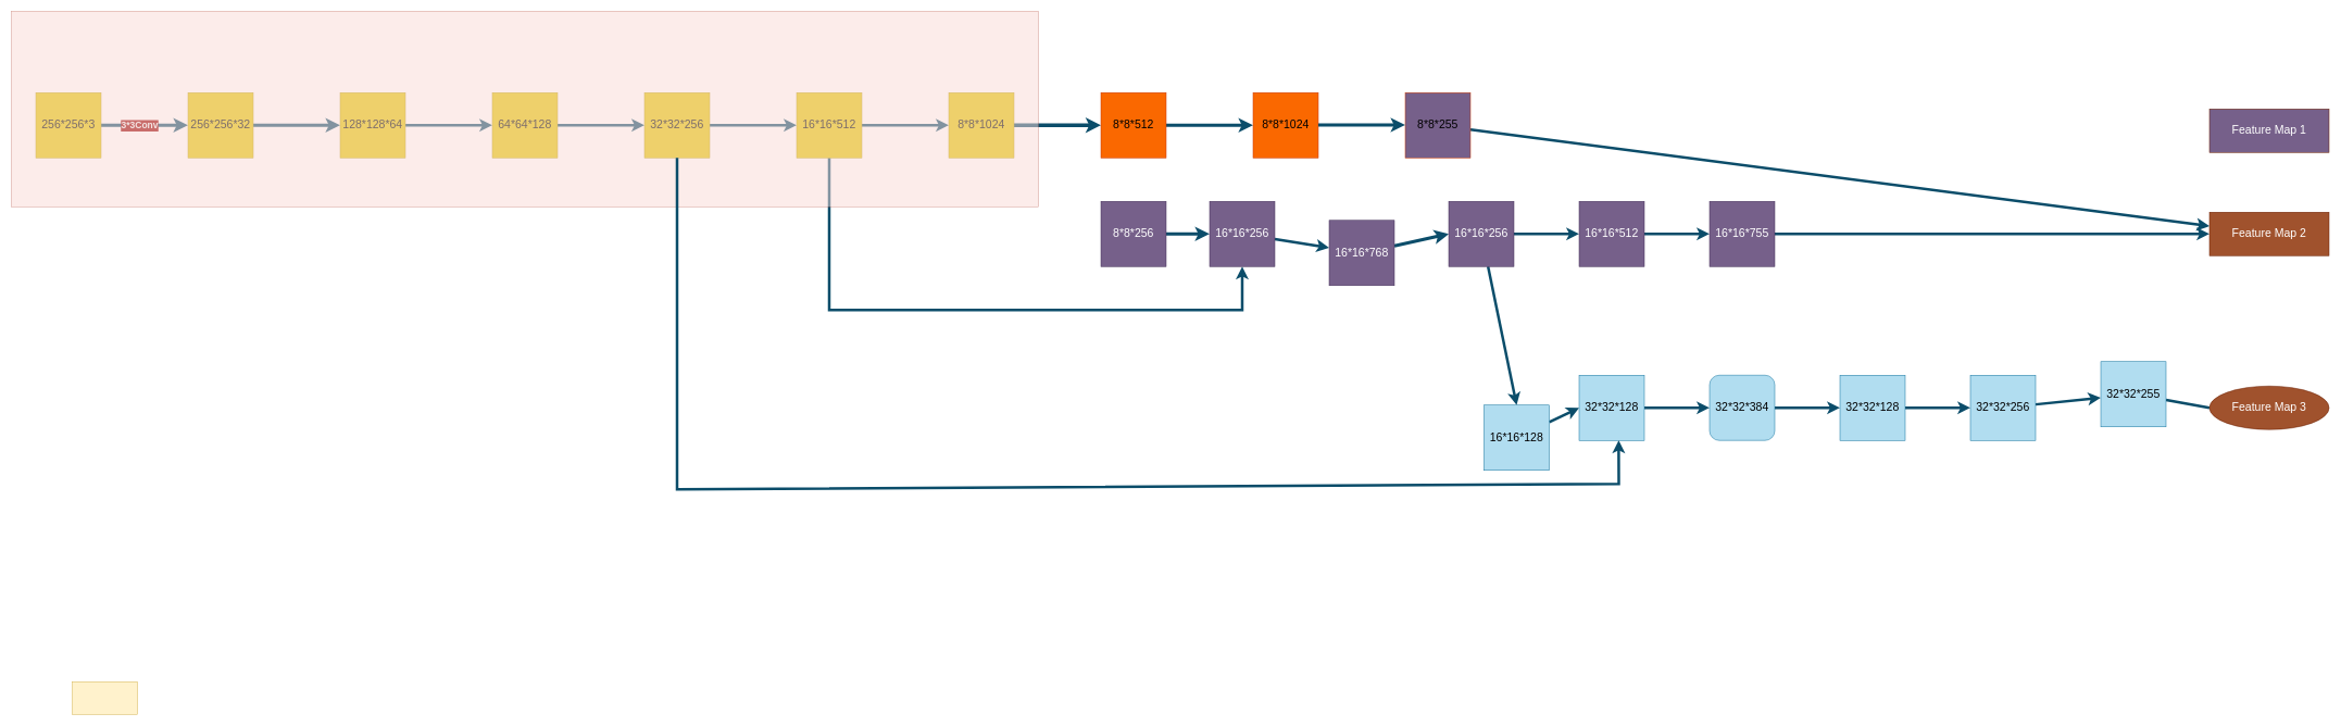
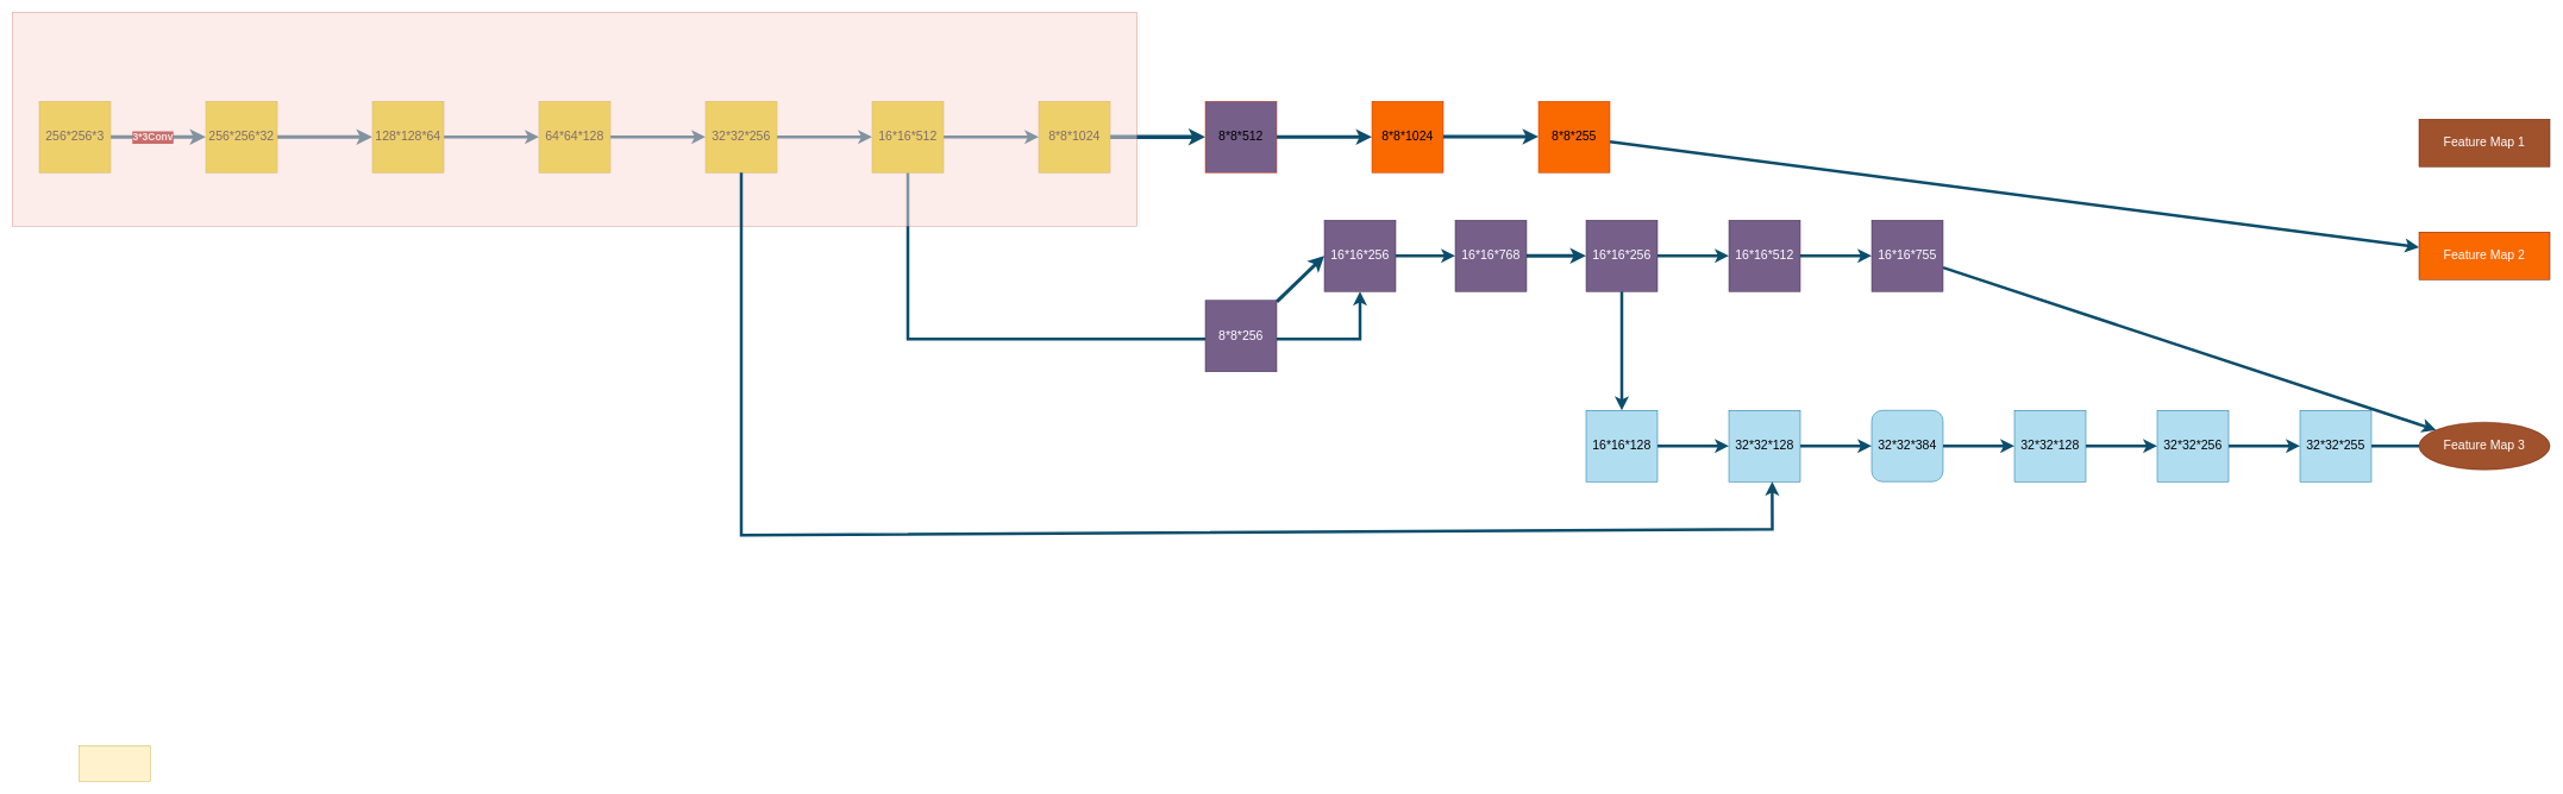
  <mxCell id="0" />
  <mxCell id="1" parent="0" />
  <mxCell id="2" value="" style="rounded=0;whiteSpace=wrap;html=1;strokeColor=#d6b656;fillColor=#fff2cc;" vertex="1" parent="1"><mxGeometry x="132" y="1254" width="120" height="60" as="geometry" /></mxCell>
  <mxCell id="3" style="edgeStyle=none;curved=1;rounded=0;orthogonalLoop=1;jettySize=auto;html=1;entryX=0;entryY=0.5;entryDx=0;entryDy=0;strokeColor=#0B4D6A;fontSize=12;startSize=8;endSize=8;strokeWidth=6;" edge="1" parent="1" source="5" target="7"><mxGeometry relative="1" as="geometry" /></mxCell>
  <mxCell id="4" value="3*3Conv" style="edgeLabel;html=1;align=center;verticalAlign=middle;resizable=0;points=[];fontSize=17;strokeColor=#BAC8D3;fontColor=#EEEEEE;fillColor=#09555B;fontStyle=1;labelBackgroundColor=#990000;" vertex="1" connectable="0" parent="3"><mxGeometry x="-0.125" relative="1" as="geometry"><mxPoint as="offset" /></mxGeometry></mxCell>
  <mxCell id="5" value="&lt;div style=&quot;line-height: 130%;&quot;&gt;&lt;font style=&quot;font-size: 21px;&quot;&gt;256*256*3&lt;/font&gt;&lt;/div&gt;" style="rounded=0;whiteSpace=wrap;html=1;strokeColor=#B09500;fillColor=#e3c800;fontColor=#000000;" vertex="1" parent="1"><mxGeometry x="65" y="170" width="120" height="120" as="geometry" /></mxCell>
  <mxCell id="6" style="edgeStyle=none;curved=1;rounded=0;orthogonalLoop=1;jettySize=auto;html=1;entryX=0;entryY=0.5;entryDx=0;entryDy=0;strokeColor=#0B4D6A;fontSize=12;startSize=8;endSize=8;strokeWidth=6;" edge="1" parent="1" source="7" target="9"><mxGeometry relative="1" as="geometry" /></mxCell>
  <mxCell id="7" value="&lt;div style=&quot;line-height: 130%;&quot;&gt;&lt;font style=&quot;font-size: 21px;&quot;&gt;256*256*32&lt;/font&gt;&lt;/div&gt;" style="rounded=0;whiteSpace=wrap;html=1;strokeColor=#B09500;fillColor=#e3c800;fontColor=#000000;" vertex="1" parent="1"><mxGeometry y="170" width="120" height="120" as="geometry" x="345" /></mxCell>
  <mxCell id="8" style="edgeStyle=none;curved=1;rounded=0;orthogonalLoop=1;jettySize=auto;html=1;entryX=0;entryY=0.5;entryDx=0;entryDy=0;strokeColor=#0B4D6A;fontSize=12;startSize=8;endSize=8;strokeWidth=5;" edge="1" parent="1" source="9" target="11"><mxGeometry relative="1" as="geometry" /></mxCell>
  <mxCell id="9" value="&lt;div style=&quot;line-height: 130%;&quot;&gt;&lt;font style=&quot;font-size: 21px;&quot;&gt;128*128*64&lt;/font&gt;&lt;/div&gt;" style="rounded=0;whiteSpace=wrap;html=1;strokeColor=#B09500;fillColor=#e3c800;fontColor=#000000;" vertex="1" parent="1"><mxGeometry x="625" y="170" width="120" height="120" as="geometry" /></mxCell>
  <mxCell id="10" style="edgeStyle=none;curved=1;rounded=0;orthogonalLoop=1;jettySize=auto;html=1;entryX=0;entryY=0.5;entryDx=0;entryDy=0;strokeColor=#0B4D6A;fontSize=12;startSize=8;endSize=8;strokeWidth=5;" edge="1" parent="1" source="11" target="13"><mxGeometry relative="1" as="geometry" /></mxCell>
  <mxCell id="11" value="&lt;div style=&quot;line-height: 130%;&quot;&gt;&lt;font style=&quot;font-size: 21px;&quot;&gt;64*64*128&lt;/font&gt;&lt;/div&gt;" style="rounded=0;whiteSpace=wrap;html=1;strokeColor=#B09500;fillColor=#e3c800;fontColor=#000000;" vertex="1" parent="1"><mxGeometry x="905" y="170" width="120" height="120" as="geometry" /></mxCell>
  <mxCell id="12" style="edgeStyle=none;curved=1;rounded=0;orthogonalLoop=1;jettySize=auto;html=1;exitX=1;exitY=0.5;exitDx=0;exitDy=0;entryX=0;entryY=0.5;entryDx=0;entryDy=0;strokeColor=#0B4D6A;fontSize=12;startSize=8;endSize=8;strokeWidth=5;" edge="1" parent="1" source="13" target="16"><mxGeometry relative="1" as="geometry" /></mxCell>
  <mxCell id="13" value="&lt;div style=&quot;line-height: 130%;&quot;&gt;&lt;font style=&quot;font-size: 21px;&quot;&gt;32*32*256&lt;/font&gt;&lt;/div&gt;" style="rounded=0;whiteSpace=wrap;html=1;strokeColor=#B09500;fillColor=#e3c800;fontColor=#000000;" vertex="1" parent="1"><mxGeometry x="1185" y="170" width="120" height="120" as="geometry" /></mxCell>
  <mxCell id="14" style="edgeStyle=none;curved=1;rounded=0;orthogonalLoop=1;jettySize=auto;html=1;entryX=0;entryY=0.5;entryDx=0;entryDy=0;strokeColor=#0B4D6A;fontSize=12;startSize=8;endSize=8;strokeWidth=5;" edge="1" parent="1" source="16" target="18"><mxGeometry relative="1" as="geometry" /></mxCell>
  <mxCell id="15" style="edgeStyle=none;curved=0;rounded=0;orthogonalLoop=1;jettySize=auto;html=1;entryX=0.5;entryY=1;entryDx=0;entryDy=0;strokeColor=#0B4D6A;fontSize=12;startSize=8;endSize=8;strokeWidth=5;" edge="1" parent="1" source="16" target="29"><mxGeometry relative="1" as="geometry"><Array as="points"><mxPoint x="1525" y="570" /><mxPoint x="2285" y="570" /></Array></mxGeometry></mxCell>
  <mxCell id="16" value="&lt;div style=&quot;line-height: 130%;&quot;&gt;&lt;font style=&quot;font-size: 21px;&quot;&gt;16*16*512&lt;/font&gt;&lt;/div&gt;" style="rounded=0;whiteSpace=wrap;html=1;strokeColor=#B09500;fillColor=#e3c800;fontColor=#000000;" vertex="1" parent="1"><mxGeometry x="1465" y="170" width="120" height="120" as="geometry" /></mxCell>
  <mxCell id="17" style="edgeStyle=none;curved=1;rounded=0;orthogonalLoop=1;jettySize=auto;html=1;entryX=0;entryY=0.5;entryDx=0;entryDy=0;strokeColor=#0B4D6A;fontSize=26;targetPerimeterSpacing=10;sourcePerimeterSpacing=0;fontStyle=2;textShadow=1;labelBorderColor=default;fontFamily=Times New Roman;strokeWidth=7;" edge="1" parent="1" source="18" target="20"><mxGeometry relative="1" as="geometry" /></mxCell>
  <mxCell id="18" value="&lt;div style=&quot;line-height: 130%;&quot;&gt;&lt;font style=&quot;font-size: 21px;&quot;&gt;8*8*1024&lt;/font&gt;&lt;/div&gt;" style="rounded=0;whiteSpace=wrap;html=1;strokeColor=#B09500;fillColor=#e3c800;fontColor=#000000;" vertex="1" parent="1"><mxGeometry x="1745" y="170" width="120" height="120" as="geometry" /></mxCell>
  <mxCell id="19" style="edgeStyle=none;curved=1;rounded=0;orthogonalLoop=1;jettySize=auto;html=1;entryX=0;entryY=0.5;entryDx=0;entryDy=0;strokeColor=#0B4D6A;fontSize=12;startSize=8;endSize=8;strokeWidth=6;" edge="1" parent="1" source="20" target="21"><mxGeometry relative="1" as="geometry" /></mxCell>
- <mxCell id="20" value="&lt;div style=&quot;line-height: 130%;&quot;&gt;&lt;font style=&quot;font-size: 21px;&quot;&gt;8*8*512&lt;/font&gt;&lt;/div&gt;" style="rounded=0;whiteSpace=wrap;html=1;strokeColor=#C73500;fillColor=#fa6800;fontColor=#000000;" vertex="1" parent="1"><mxGeometry x="2025" y="170" width="120" height="120" as="geometry" /></mxCell>
+ <mxCell id="20" value="&lt;div style=&quot;line-height: 130%;&quot;&gt;&lt;font style=&quot;font-size: 21px;&quot;&gt;8*8*512&lt;/font&gt;&lt;/div&gt;" style="rounded=0;whiteSpace=wrap;html=1;strokeColor=#C73500;fillColor=#76608a;fontColor=#000000;" vertex="1" parent="1"><mxGeometry x="2025" y="170" width="120" height="120" as="geometry" /></mxCell>
  <mxCell id="21" value="&lt;div style=&quot;line-height: 130%;&quot;&gt;&lt;font style=&quot;font-size: 21px;&quot;&gt;8*8*1024&lt;/font&gt;&lt;/div&gt;" style="rounded=0;whiteSpace=wrap;html=1;strokeColor=#C73500;fillColor=#fa6800;fontColor=#000000;" vertex="1" parent="1"><mxGeometry x="2305" y="170" width="120" height="120" as="geometry" /></mxCell>
  <mxCell id="22" style="edgeStyle=none;curved=1;rounded=0;orthogonalLoop=1;jettySize=auto;html=1;strokeColor=#0B4D6A;fontSize=12;startSize=8;endSize=8;strokeWidth=5;" edge="1" parent="1" source="23" target="39"><mxGeometry relative="1" as="geometry" /></mxCell>
- <mxCell id="23" value="&lt;div style=&quot;line-height: 130%;&quot;&gt;&lt;font style=&quot;font-size: 21px;&quot;&gt;8*8*255&lt;/font&gt;&lt;/div&gt;" style="rounded=0;whiteSpace=wrap;html=1;strokeColor=#C73500;fillColor=#76608a;fontColor=#000000;" vertex="1" parent="1"><mxGeometry x="2585" y="170" width="120" height="120" as="geometry" /></mxCell>
- <mxCell id="24" value="&lt;div style=&quot;line-height: 130%;&quot;&gt;&lt;span style=&quot;font-size: 21px;&quot;&gt;Feature Map 1&lt;/span&gt;&lt;/div&gt;" style="rounded=0;whiteSpace=wrap;html=1;strokeColor=#6D1F00;fillColor=#76608a;fontColor=#ffffff;" vertex="1" parent="1"><mxGeometry x="4065" y="200" width="220" height="80" as="geometry" /></mxCell>
+ <mxCell id="23" value="&lt;div style=&quot;line-height: 130%;&quot;&gt;&lt;font style=&quot;font-size: 21px;&quot;&gt;8*8*255&lt;/font&gt;&lt;/div&gt;" style="rounded=0;whiteSpace=wrap;html=1;strokeColor=#C73500;fillColor=#fa6800;fontColor=#000000;" vertex="1" parent="1"><mxGeometry x="2585" y="170" width="120" height="120" as="geometry" /></mxCell>
+ <mxCell id="24" value="&lt;div style=&quot;line-height: 130%;&quot;&gt;&lt;span style=&quot;font-size: 21px;&quot;&gt;Feature Map 1&lt;/span&gt;&lt;/div&gt;" style="rounded=0;whiteSpace=wrap;html=1;strokeColor=#6D1F00;fillColor=#a0522d;fontColor=#ffffff;" vertex="1" parent="1"><mxGeometry x="4065" y="200" width="220" height="80" as="geometry" /></mxCell>
  <mxCell id="25" style="edgeStyle=none;curved=1;rounded=0;orthogonalLoop=1;jettySize=auto;html=1;entryX=0;entryY=0.5;entryDx=0;entryDy=0;strokeColor=#0B4D6A;fontSize=12;startSize=8;endSize=8;strokeWidth=6;" edge="1" parent="1"><mxGeometry relative="1" as="geometry"><mxPoint x="2425" y="229.5" as="sourcePoint" /><mxPoint x="2585" y="229.5" as="targetPoint" /></mxGeometry></mxCell>
  <mxCell id="26" style="edgeStyle=none;curved=1;rounded=0;orthogonalLoop=1;jettySize=auto;html=1;entryX=0;entryY=0.5;entryDx=0;entryDy=0;strokeColor=#0B4D6A;fontSize=12;startSize=8;endSize=8;strokeWidth=6;" edge="1" parent="1" source="27" target="29"><mxGeometry relative="1" as="geometry" /></mxCell>
- <mxCell id="27" value="&lt;div style=&quot;line-height: 130%;&quot;&gt;&lt;font style=&quot;font-size: 21px;&quot;&gt;8*8*256&lt;/font&gt;&lt;/div&gt;" style="rounded=0;whiteSpace=wrap;html=1;strokeColor=#432D57;fillColor=#76608a;fontColor=#ffffff;" vertex="1" parent="1"><mxGeometry x="2025" y="370" width="120" height="120" as="geometry" /></mxCell>
+ <mxCell id="27" value="&lt;div style=&quot;line-height: 130%;&quot;&gt;&lt;font style=&quot;font-size: 21px;&quot;&gt;8*8*256&lt;/font&gt;&lt;/div&gt;" style="rounded=0;whiteSpace=wrap;html=1;strokeColor=#432D57;fillColor=#76608a;fontColor=#ffffff;" vertex="1" parent="1"><mxGeometry x="2025" y="505" width="120" height="120" as="geometry" /></mxCell>
  <mxCell id="28" style="edgeStyle=none;curved=1;rounded=0;orthogonalLoop=1;jettySize=auto;html=1;strokeColor=#0B4D6A;fontSize=12;startSize=8;endSize=8;strokeWidth=5;" edge="1" parent="1" source="29" target="31"><mxGeometry relative="1" as="geometry" /></mxCell>
  <mxCell id="29" value="&lt;div style=&quot;line-height: 130%;&quot;&gt;&lt;font style=&quot;font-size: 21px;&quot;&gt;16*16*256&lt;/font&gt;&lt;/div&gt;" style="rounded=0;whiteSpace=wrap;html=1;strokeColor=#432D57;fillColor=#76608a;fontColor=#ffffff;" vertex="1" parent="1"><mxGeometry x="2225" y="370" width="120" height="120" as="geometry" /></mxCell>
  <mxCell id="30" style="edgeStyle=none;curved=1;rounded=0;orthogonalLoop=1;jettySize=auto;html=1;entryX=0;entryY=0.5;entryDx=0;entryDy=0;strokeColor=#0B4D6A;fontSize=12;startSize=8;endSize=8;strokeWidth=6;" edge="1" parent="1" source="31" target="34"><mxGeometry relative="1" as="geometry" /></mxCell>
- <mxCell id="31" value="&lt;div style=&quot;line-height: 130%;&quot;&gt;&lt;font style=&quot;font-size: 21px;&quot;&gt;16*16*768&lt;/font&gt;&lt;/div&gt;" style="rounded=0;whiteSpace=wrap;html=1;strokeColor=#432D57;fillColor=#76608a;fontColor=#ffffff;" vertex="1" parent="1"><mxGeometry x="2445" y="405" width="120" height="120" as="geometry" /></mxCell>
+ <mxCell id="31" value="&lt;div style=&quot;line-height: 130%;&quot;&gt;&lt;font style=&quot;font-size: 21px;&quot;&gt;16*16*768&lt;/font&gt;&lt;/div&gt;" style="rounded=0;whiteSpace=wrap;html=1;strokeColor=#432D57;fillColor=#76608a;fontColor=#ffffff;" vertex="1" parent="1"><mxGeometry x="2445" y="370" width="120" height="120" as="geometry" /></mxCell>
  <mxCell id="32" style="edgeStyle=none;curved=1;rounded=0;orthogonalLoop=1;jettySize=auto;html=1;entryX=0;entryY=0.5;entryDx=0;entryDy=0;strokeColor=#0B4D6A;fontSize=12;startSize=8;endSize=8;strokeWidth=5;" edge="1" parent="1" source="34" target="36"><mxGeometry relative="1" as="geometry" /></mxCell>
  <mxCell id="33" style="edgeStyle=none;curved=1;rounded=0;orthogonalLoop=1;jettySize=auto;html=1;entryX=0.5;entryY=0;entryDx=0;entryDy=0;strokeColor=#0B4D6A;fontSize=12;startSize=8;endSize=8;strokeWidth=5;" edge="1" parent="1" source="34" target="41"><mxGeometry relative="1" as="geometry" /></mxCell>
  <mxCell id="34" value="&lt;div style=&quot;line-height: 130%;&quot;&gt;&lt;font style=&quot;font-size: 21px;&quot;&gt;16*16*256&lt;/font&gt;&lt;/div&gt;" style="rounded=0;whiteSpace=wrap;html=1;strokeColor=#432D57;fillColor=#76608a;fontColor=#ffffff;" vertex="1" parent="1"><mxGeometry x="2665" y="370" width="120" height="120" as="geometry" /></mxCell>
  <mxCell id="35" style="edgeStyle=none;curved=1;rounded=0;orthogonalLoop=1;jettySize=auto;html=1;entryX=0;entryY=0.5;entryDx=0;entryDy=0;strokeColor=#0B4D6A;fontSize=12;startSize=8;endSize=8;strokeWidth=5;" edge="1" parent="1" source="36" target="38"><mxGeometry relative="1" as="geometry" /></mxCell>
  <mxCell id="36" value="&lt;div style=&quot;line-height: 130%;&quot;&gt;&lt;font style=&quot;font-size: 21px;&quot;&gt;16*16*512&lt;/font&gt;&lt;/div&gt;" style="rounded=0;whiteSpace=wrap;html=1;strokeColor=#432D57;fillColor=#76608a;fontColor=#ffffff;" vertex="1" parent="1"><mxGeometry x="2905" y="370" width="120" height="120" as="geometry" /></mxCell>
- <mxCell id="37" style="edgeStyle=none;curved=1;rounded=0;orthogonalLoop=1;jettySize=auto;html=1;entryX=0;entryY=0.5;entryDx=0;entryDy=0;strokeColor=#0B4D6A;fontSize=12;startSize=8;endSize=8;strokeWidth=5;" edge="1" parent="1" source="38" target="39"><mxGeometry relative="1" as="geometry" /></mxCell>
+ <mxCell id="37" style="edgeStyle=none;curved=1;rounded=0;orthogonalLoop=1;jettySize=auto;html=1;strokeColor=#0B4D6A;fontSize=12;startSize=8;endSize=8;strokeWidth=5;" edge="1" parent="1" source="38" target="52"><mxGeometry relative="1" as="geometry" /></mxCell>
  <mxCell id="38" value="&lt;div style=&quot;line-height: 130%;&quot;&gt;&lt;font style=&quot;font-size: 21px;&quot;&gt;16*16*755&lt;/font&gt;&lt;/div&gt;" style="rounded=0;whiteSpace=wrap;html=1;strokeColor=#432D57;fillColor=#76608a;fontColor=#ffffff;" vertex="1" parent="1"><mxGeometry x="3145" y="370" width="120" height="120" as="geometry" /></mxCell>
- <mxCell id="39" value="&lt;div style=&quot;line-height: 130%;&quot;&gt;&lt;span style=&quot;font-size: 21px;&quot;&gt;Feature Map 2&lt;/span&gt;&lt;/div&gt;" style="rounded=0;whiteSpace=wrap;html=1;strokeColor=#6D1F00;fillColor=#a0522d;fontColor=#ffffff;" vertex="1" parent="1"><mxGeometry x="4065" y="390" width="220" height="80" as="geometry" /></mxCell>
+ <mxCell id="39" value="&lt;div style=&quot;line-height: 130%;&quot;&gt;&lt;span style=&quot;font-size: 21px;&quot;&gt;Feature Map 2&lt;/span&gt;&lt;/div&gt;" style="rounded=0;whiteSpace=wrap;html=1;strokeColor=#6D1F00;fillColor=#fa6800;fontColor=#ffffff;" vertex="1" parent="1"><mxGeometry x="4065" y="390" width="220" height="80" as="geometry" /></mxCell>
  <mxCell id="40" style="edgeStyle=none;curved=1;rounded=0;orthogonalLoop=1;jettySize=auto;html=1;entryX=0;entryY=0.5;entryDx=0;entryDy=0;strokeColor=#0B4D6A;fontSize=12;startSize=8;endSize=8;strokeWidth=5;" edge="1" parent="1" source="41" target="43"><mxGeometry relative="1" as="geometry" /></mxCell>
- <mxCell id="41" value="&lt;div style=&quot;line-height: 130%;&quot;&gt;&lt;font style=&quot;font-size: 21px;&quot;&gt;16*16*128&lt;/font&gt;&lt;/div&gt;" style="rounded=0;whiteSpace=wrap;html=1;strokeColor=#10739e;fillColor=#b1ddf0;" vertex="1" parent="1"><mxGeometry x="2730" y="745" width="120" height="120" as="geometry" /></mxCell>
+ <mxCell id="41" value="&lt;div style=&quot;line-height: 130%;&quot;&gt;&lt;font style=&quot;font-size: 21px;&quot;&gt;16*16*128&lt;/font&gt;&lt;/div&gt;" style="rounded=0;whiteSpace=wrap;html=1;strokeColor=#10739e;fillColor=#b1ddf0;" vertex="1" parent="1"><mxGeometry x="2665" y="690" width="120" height="120" as="geometry" /></mxCell>
  <mxCell id="42" style="edgeStyle=none;curved=1;rounded=0;orthogonalLoop=1;jettySize=auto;html=1;entryX=0;entryY=0.5;entryDx=0;entryDy=0;strokeColor=#0B4D6A;fontSize=12;startSize=8;endSize=8;strokeWidth=5;" edge="1" parent="1" source="43" target="45"><mxGeometry relative="1" as="geometry" /></mxCell>
  <mxCell id="43" value="&lt;div style=&quot;line-height: 130%;&quot;&gt;&lt;font style=&quot;font-size: 21px;&quot;&gt;32*32*128&lt;/font&gt;&lt;/div&gt;" style="rounded=0;whiteSpace=wrap;html=1;strokeColor=#10739e;fillColor=#b1ddf0;" vertex="1" parent="1"><mxGeometry x="2905" y="690" width="120" height="120" as="geometry" /></mxCell>
  <mxCell id="44" style="edgeStyle=none;curved=1;rounded=0;orthogonalLoop=1;jettySize=auto;html=1;entryX=0;entryY=0.5;entryDx=0;entryDy=0;strokeColor=#0B4D6A;fontSize=12;startSize=8;endSize=8;strokeWidth=5;" edge="1" parent="1" source="45" target="47"><mxGeometry relative="1" as="geometry" /></mxCell>
  <mxCell id="45" value="&lt;div style=&quot;line-height: 130%;&quot;&gt;&lt;font style=&quot;font-size: 21px;&quot;&gt;32*32*384&lt;/font&gt;&lt;/div&gt;" style="whiteSpace=wrap;html=1;strokeColor=#10739e;fillColor=#b1ddf0;rounded=1;" vertex="1" parent="1"><mxGeometry x="3145" y="690" width="120" height="120" as="geometry" /></mxCell>
  <mxCell id="46" style="edgeStyle=none;curved=1;rounded=0;orthogonalLoop=1;jettySize=auto;html=1;entryX=0;entryY=0.5;entryDx=0;entryDy=0;strokeColor=#0B4D6A;fontSize=12;startSize=8;endSize=8;strokeWidth=5;" edge="1" parent="1" source="47" target="49"><mxGeometry relative="1" as="geometry" /></mxCell>
  <mxCell id="47" value="&lt;div style=&quot;line-height: 130%;&quot;&gt;&lt;font style=&quot;font-size: 21px;&quot;&gt;32*32*128&lt;/font&gt;&lt;/div&gt;" style="rounded=0;whiteSpace=wrap;html=1;strokeColor=#10739e;fillColor=#b1ddf0;" vertex="1" parent="1"><mxGeometry x="3385" y="690" width="120" height="120" as="geometry" /></mxCell>
  <mxCell id="48" style="edgeStyle=none;curved=1;rounded=0;orthogonalLoop=1;jettySize=auto;html=1;strokeColor=#0B4D6A;fontSize=12;startSize=8;endSize=8;strokeWidth=5;" edge="1" parent="1" source="49" target="51"><mxGeometry relative="1" as="geometry" /></mxCell>
  <mxCell id="49" value="&lt;div style=&quot;line-height: 130%;&quot;&gt;&lt;font style=&quot;font-size: 21px;&quot;&gt;32*32*256&lt;/font&gt;&lt;/div&gt;" style="rounded=0;whiteSpace=wrap;html=1;strokeColor=#10739e;fillColor=#b1ddf0;" vertex="1" parent="1"><mxGeometry x="3625" y="690" width="120" height="120" as="geometry" /></mxCell>
  <mxCell id="50" style="edgeStyle=none;curved=1;rounded=0;orthogonalLoop=1;jettySize=auto;html=1;entryX=0;entryY=0.5;entryDx=0;entryDy=0;strokeColor=#0B4D6A;fontSize=12;startSize=8;endSize=8;strokeWidth=5;endArrow=none;" edge="1" parent="1" source="51" target="52"><mxGeometry relative="1" as="geometry" /></mxCell>
- <mxCell id="51" value="&lt;div style=&quot;line-height: 130%;&quot;&gt;&lt;font style=&quot;font-size: 21px;&quot;&gt;32*32*255&lt;/font&gt;&lt;/div&gt;" style="rounded=0;whiteSpace=wrap;html=1;strokeColor=#10739e;fillColor=#b1ddf0;" vertex="1" parent="1"><mxGeometry x="3865" y="665" width="120" height="120" as="geometry" /></mxCell>
+ <mxCell id="51" value="&lt;div style=&quot;line-height: 130%;&quot;&gt;&lt;font style=&quot;font-size: 21px;&quot;&gt;32*32*255&lt;/font&gt;&lt;/div&gt;" style="rounded=0;whiteSpace=wrap;html=1;strokeColor=#10739e;fillColor=#b1ddf0;" vertex="1" parent="1"><mxGeometry x="3865" y="690" width="120" height="120" as="geometry" /></mxCell>
  <mxCell id="52" value="&lt;div style=&quot;line-height: 130%;&quot;&gt;&lt;span style=&quot;font-size: 21px;&quot;&gt;Feature Map 3&lt;/span&gt;&lt;/div&gt;" style="ellipse;whiteSpace=wrap;html=1;strokeColor=#6D1F00;fillColor=#a0522d;fontColor=#ffffff;" vertex="1" parent="1"><mxGeometry x="4065" y="710" width="220" height="80" as="geometry" /></mxCell>
  <mxCell id="53" value="" style="rounded=0;whiteSpace=wrap;html=1;fillColor=#fad9d5;strokeColor=#ae4132;opacity=50;" vertex="1" parent="1"><mxGeometry x="20" y="20" width="1890" height="360" as="geometry" /></mxCell>
  <mxCell id="54" style="edgeStyle=none;curved=0;rounded=0;orthogonalLoop=1;jettySize=auto;html=1;entryX=0.606;entryY=0.998;entryDx=0;entryDy=0;entryPerimeter=0;strokeColor=#0B4D6A;fontSize=12;startSize=8;endSize=8;strokeWidth=5;" edge="1" parent="1" source="13" target="43"><mxGeometry relative="1" as="geometry"><Array as="points"><mxPoint x="1245" y="900" /><mxPoint x="2978" y="890" /></Array></mxGeometry></mxCell>
